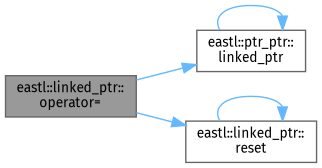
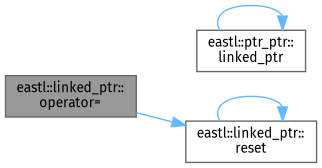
  digraph {
    fontname="Fira Sans"
    rankdir=LR
    node [color=grey40 fillcolor=white fontname="Fira Sans" fontsize=10 shape=box style=filled]
    edge [color=steelblue1 fontname="Fira Sans" fontsize=10 labelfontname=Helvetica labelfontsize=10 style=solid]
    n1 [color=gray40 fillcolor=grey60 fontcolor=black height=0.2 label="eastl::linked_ptr::\loperator=" width=0.4]
    n2 [height=0.2 label="eastl::ptr_ptr::\llinked_ptr" width=0.4]
    n3 [height=0.2 label="eastl::linked_ptr::\lreset" width=0.4]
-   n1 -> n2
    n1 -> n3
    n2 -> n2
    n3 -> n3
  }
